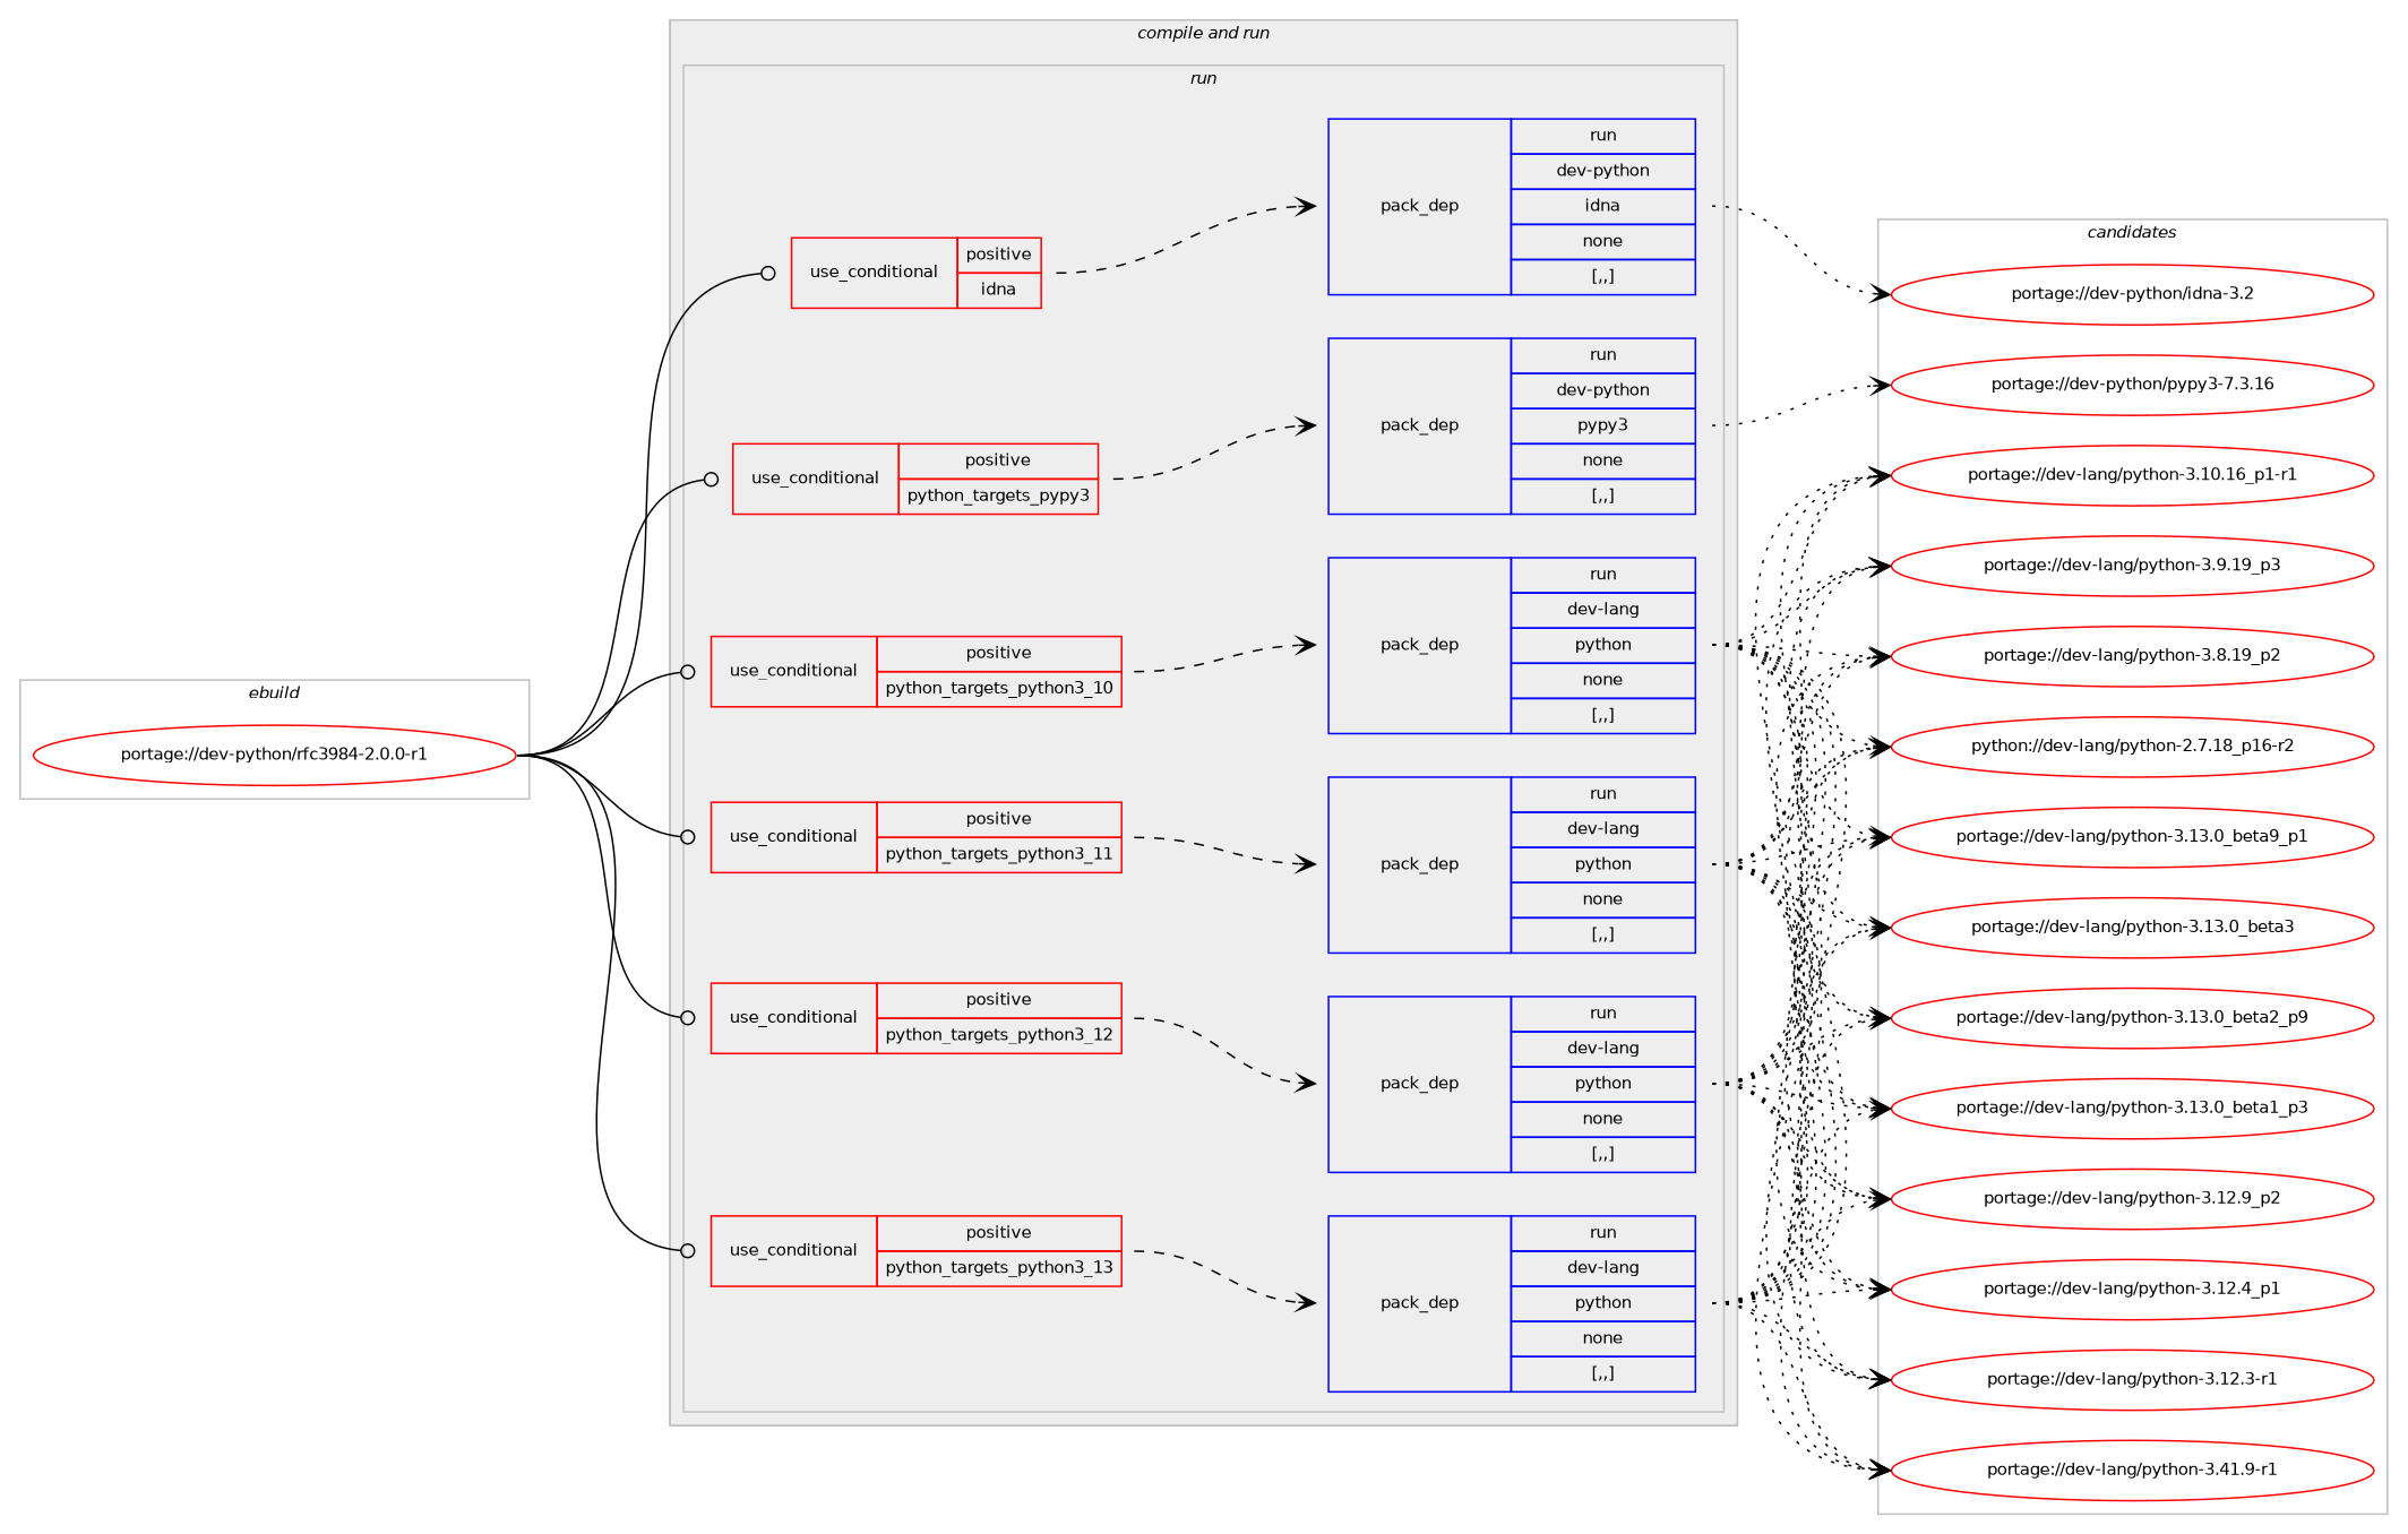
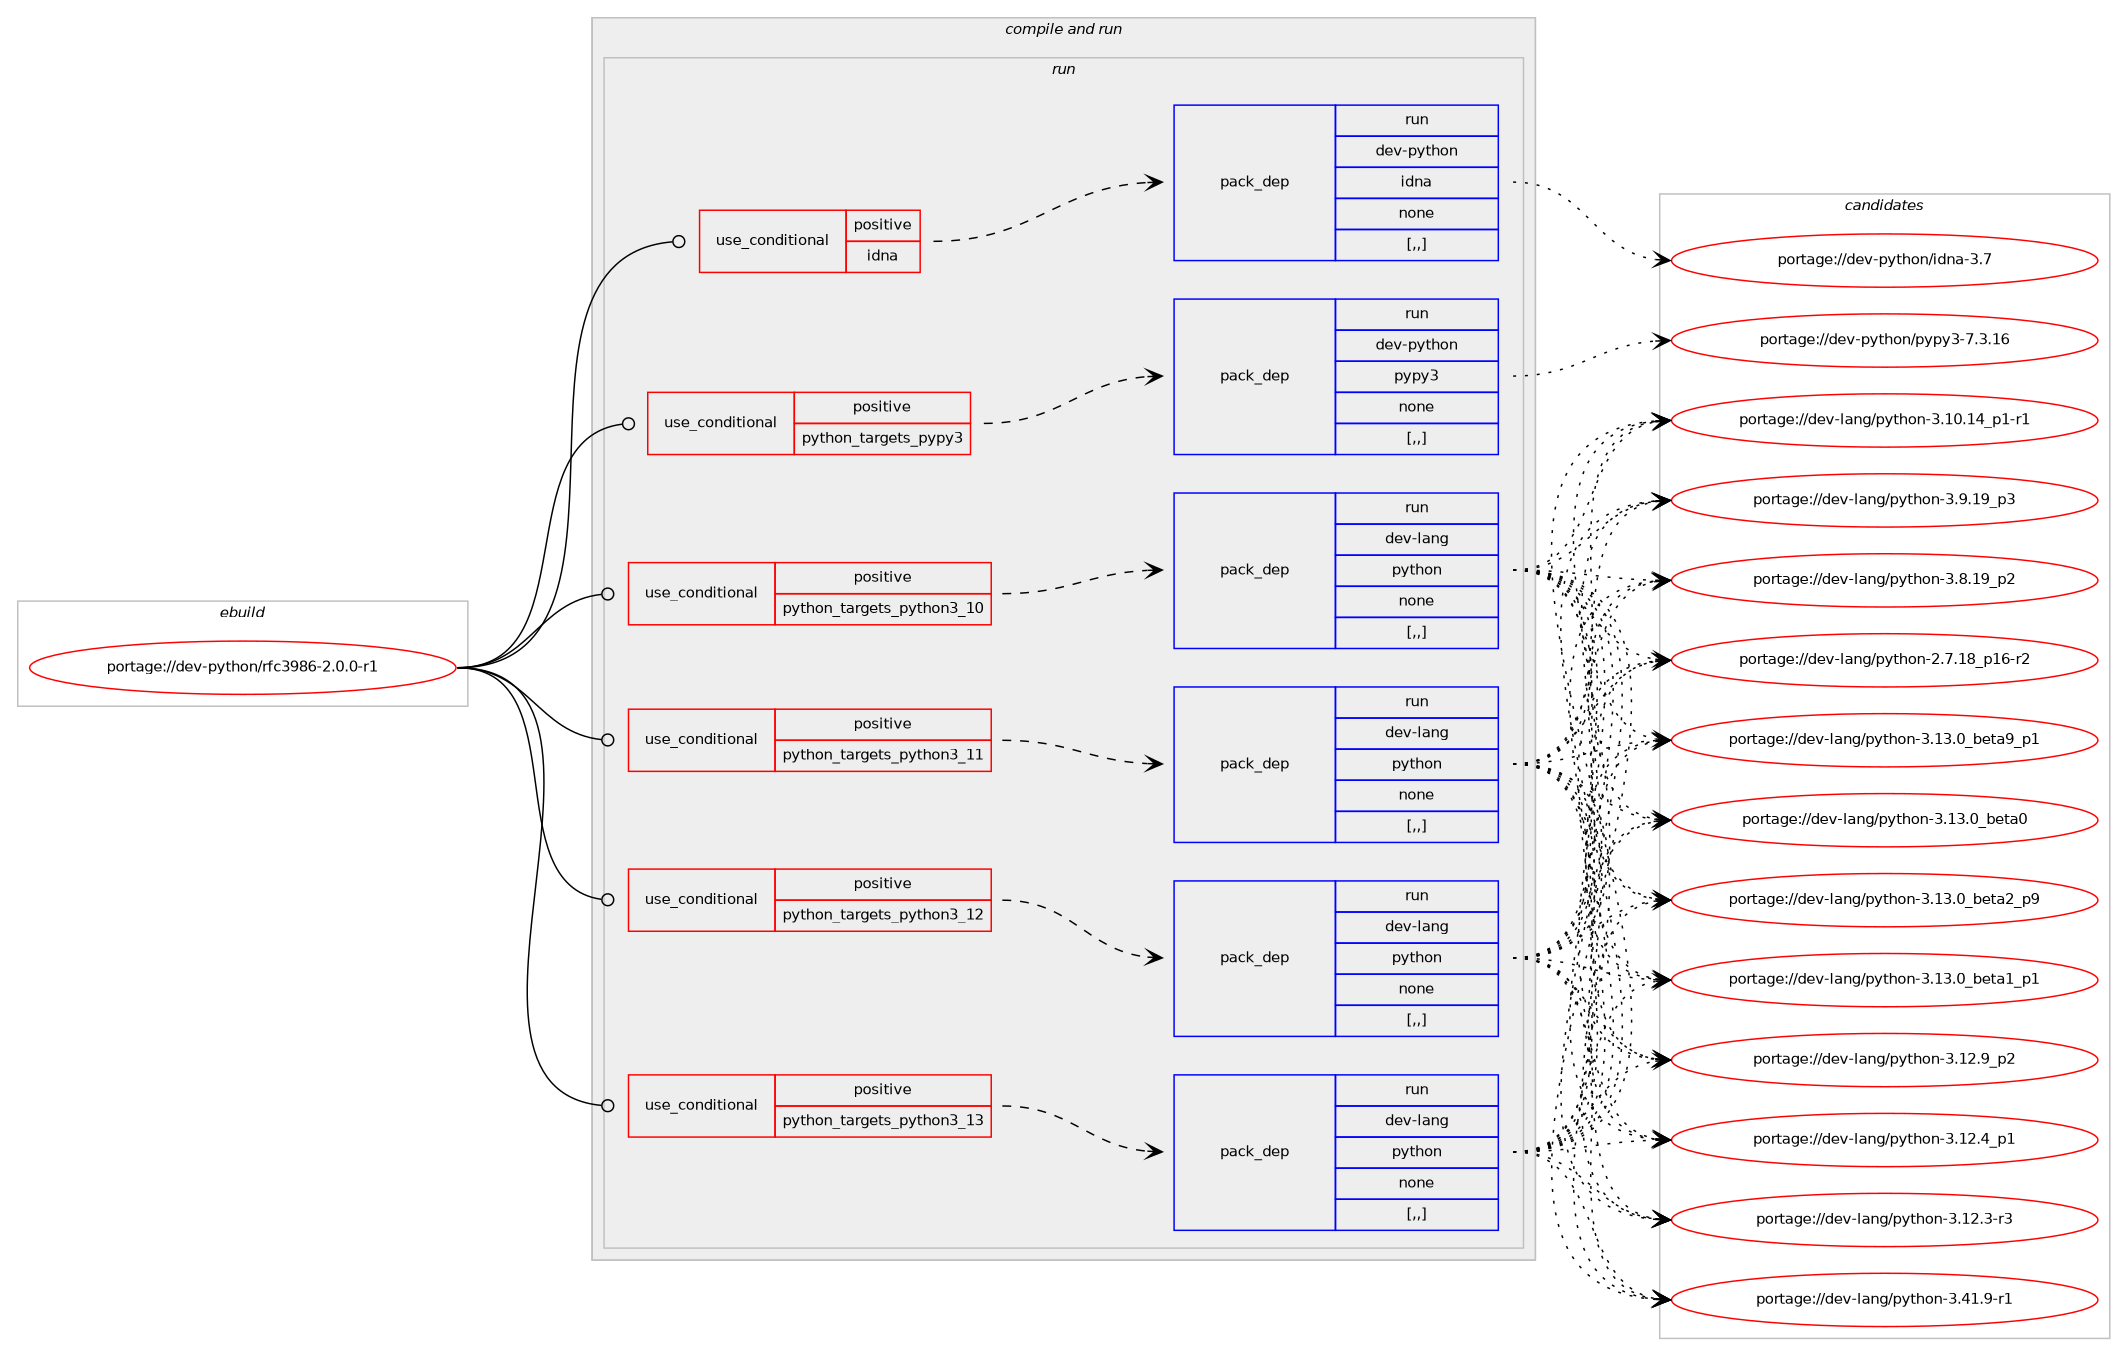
  digraph {
    compound=true
    concentrate=true
    fontname=Helvetica
    fontsize=10
    newrank=true
    rankdir=LR
    ranksep=1.5
    node [color=red fontname=Helvetica fontsize=10]
    edge [arrowhead=vee headport=w style=dotted tailport=e weight=100]
-   n1 [label="portage://dev-python/rfc3984-2.0.0-r1" width=4]
+   n1 [label="portage://dev-python/rfc3986-2.0.0-r1" width=4]
    n2 [color=blue label=<<TABLE BORDER="0" CELLBORDER="1" CELLSPACING="0" CELLPADDING="4" WIDTH="220"><TR><TD ROWSPAN="6" CELLPADDING="30">pack_dep</TD></TR><TR><TD WIDTH="110">run</TD></TR><TR><TD>dev-python</TD></TR><TR><TD>idna</TD></TR><TR><TD>none</TD></TR><TR><TD>[,,]</TD></TR></TABLE>> shape=none]
    n3 [label=<<TABLE BORDER="0" CELLBORDER="1" CELLSPACING="0" CELLPADDING="4"><TR><TD ROWSPAN="3" CELLPADDING="10">use_conditional</TD></TR><TR><TD>positive</TD></TR><TR><TD>idna</TD></TR></TABLE>> shape=none]
    n4 [color=blue label=<<TABLE BORDER="0" CELLBORDER="1" CELLSPACING="0" CELLPADDING="4" WIDTH="220"><TR><TD ROWSPAN="6" CELLPADDING="30">pack_dep</TD></TR><TR><TD WIDTH="110">run</TD></TR><TR><TD>dev-python</TD></TR><TR><TD>pypy3</TD></TR><TR><TD>none</TD></TR><TR><TD>[,,]</TD></TR></TABLE>> shape=none]
    n5 [label=<<TABLE BORDER="0" CELLBORDER="1" CELLSPACING="0" CELLPADDING="4"><TR><TD ROWSPAN="3" CELLPADDING="10">use_conditional</TD></TR><TR><TD>positive</TD></TR><TR><TD>python_targets_pypy3</TD></TR></TABLE>> shape=none]
    n6 [color=blue label=<<TABLE BORDER="0" CELLBORDER="1" CELLSPACING="0" CELLPADDING="4" WIDTH="220"><TR><TD ROWSPAN="6" CELLPADDING="30">pack_dep</TD></TR><TR><TD WIDTH="110">run</TD></TR><TR><TD>dev-lang</TD></TR><TR><TD>python</TD></TR><TR><TD>none</TD></TR><TR><TD>[,,]</TD></TR></TABLE>> shape=none]
    n7 [label=<<TABLE BORDER="0" CELLBORDER="1" CELLSPACING="0" CELLPADDING="4"><TR><TD ROWSPAN="3" CELLPADDING="10">use_conditional</TD></TR><TR><TD>positive</TD></TR><TR><TD>python_targets_python3_10</TD></TR></TABLE>> shape=none]
    n8 [color=blue label=<<TABLE BORDER="0" CELLBORDER="1" CELLSPACING="0" CELLPADDING="4" WIDTH="220"><TR><TD ROWSPAN="6" CELLPADDING="30">pack_dep</TD></TR><TR><TD WIDTH="110">run</TD></TR><TR><TD>dev-lang</TD></TR><TR><TD>python</TD></TR><TR><TD>none</TD></TR><TR><TD>[,,]</TD></TR></TABLE>> shape=none]
    n9 [label=<<TABLE BORDER="0" CELLBORDER="1" CELLSPACING="0" CELLPADDING="4"><TR><TD ROWSPAN="3" CELLPADDING="10">use_conditional</TD></TR><TR><TD>positive</TD></TR><TR><TD>python_targets_python3_11</TD></TR></TABLE>> shape=none]
    n10 [color=blue label=<<TABLE BORDER="0" CELLBORDER="1" CELLSPACING="0" CELLPADDING="4" WIDTH="220"><TR><TD ROWSPAN="6" CELLPADDING="30">pack_dep</TD></TR><TR><TD WIDTH="110">run</TD></TR><TR><TD>dev-lang</TD></TR><TR><TD>python</TD></TR><TR><TD>none</TD></TR><TR><TD>[,,]</TD></TR></TABLE>> shape=none]
    n11 [label=<<TABLE BORDER="0" CELLBORDER="1" CELLSPACING="0" CELLPADDING="4"><TR><TD ROWSPAN="3" CELLPADDING="10">use_conditional</TD></TR><TR><TD>positive</TD></TR><TR><TD>python_targets_python3_12</TD></TR></TABLE>> shape=none]
    n12 [color=blue label=<<TABLE BORDER="0" CELLBORDER="1" CELLSPACING="0" CELLPADDING="4" WIDTH="220"><TR><TD ROWSPAN="6" CELLPADDING="30">pack_dep</TD></TR><TR><TD WIDTH="110">run</TD></TR><TR><TD>dev-lang</TD></TR><TR><TD>python</TD></TR><TR><TD>none</TD></TR><TR><TD>[,,]</TD></TR></TABLE>> shape=none]
    n13 [label=<<TABLE BORDER="0" CELLBORDER="1" CELLSPACING="0" CELLPADDING="4"><TR><TD ROWSPAN="3" CELLPADDING="10">use_conditional</TD></TR><TR><TD>positive</TD></TR><TR><TD>python_targets_python3_13</TD></TR></TABLE>> shape=none]
-   n14 [label="portage://dev-python/idna-3.2" width=4]
+   n14 [label="portage://dev-python/idna-3.7" width=4]
    n15 [label="portage://dev-python/pypy3-7.3.16" width=4]
    n16 [label="portage://dev-lang/python-3.13.0_beta9_p1" width=4]
-   n17 [label="portage://dev-lang/python-3.13.0_beta3" width=4]
+   n17 [label="portage://dev-lang/python-3.13.0_beta0" width=4]
    n18 [label="portage://dev-lang/python-3.13.0_beta2_p9" width=4]
-   n19 [label="portage://dev-lang/python-3.13.0_beta1_p3" width=4]
+   n19 [label="portage://dev-lang/python-3.13.0_beta1_p1" width=4]
    n20 [label="portage://dev-lang/python-3.12.9_p2" width=4]
    n21 [label="portage://dev-lang/python-3.12.4_p1" width=4]
-   n22 [label="portage://dev-lang/python-3.12.3-r1" width=4]
+   n22 [label="portage://dev-lang/python-3.12.3-r3" width=4]
    n23 [label="portage://dev-lang/python-3.41.9-r1" width=4]
-   n24 [label="portage://dev-lang/python-3.10.16_p1-r1" width=4]
+   n24 [label="portage://dev-lang/python-3.10.14_p1-r1" width=4]
    n25 [label="portage://dev-lang/python-3.9.19_p3" width=4]
    n26 [label="portage://dev-lang/python-3.8.19_p2" width=4]
-   n27 [label="python://dev-lang/python-2.7.18_p16-r2" width=4]
+   n27 [label="portage://dev-lang/python-2.7.18_p16-r2" width=4]
    subgraph cluster_1 {
      color=gray
      label=<<i>ebuild</i>>
      n1
    }
    subgraph cluster_2 {
      color=gray
      label=<<i>dependencies</i>>
      subgraph cluster_3 {
        color=gray
        fillcolor="#eeeeee"
        label=<<i>compile</i>>
        style=filled
      }
      subgraph cluster_4 {
        color=gray
        fillcolor="#eeeeee"
        label=<<i>compile and run</i>>
        style=filled
      }
      subgraph cluster_5 {
        color=gray
        fillcolor="#eeeeee"
        label=<<i>run</i>>
        style=filled
        subgraph sub_6 {
          color=gray
          fillcolor="#eeeeee"
          label=<<i>run</i>>
          style=filled
          n3
          subgraph sub_7 {
            color=gray
            fillcolor="#eeeeee"
            label=<<i>run</i>>
            style=filled
            n2
          }
        }
        subgraph sub_8 {
          color=gray
          fillcolor="#eeeeee"
          label=<<i>run</i>>
          style=filled
          n5
          subgraph sub_9 {
            color=gray
            fillcolor="#eeeeee"
            label=<<i>run</i>>
            style=filled
            n4
          }
        }
        subgraph sub_10 {
          color=gray
          fillcolor="#eeeeee"
          label=<<i>run</i>>
          style=filled
          n7
          subgraph sub_11 {
            color=gray
            fillcolor="#eeeeee"
            label=<<i>run</i>>
            style=filled
            n6
          }
        }
        subgraph sub_12 {
          color=gray
          fillcolor="#eeeeee"
          label=<<i>run</i>>
          style=filled
          n9
          subgraph sub_13 {
            color=gray
            fillcolor="#eeeeee"
            label=<<i>run</i>>
            style=filled
            n8
          }
        }
        subgraph sub_14 {
          color=gray
          fillcolor="#eeeeee"
          label=<<i>run</i>>
          style=filled
          n11
          subgraph sub_15 {
            color=gray
            fillcolor="#eeeeee"
            label=<<i>run</i>>
            style=filled
            n10
          }
        }
        subgraph sub_16 {
          color=gray
          fillcolor="#eeeeee"
          label=<<i>run</i>>
          style=filled
          n13
          subgraph sub_17 {
            color=gray
            fillcolor="#eeeeee"
            label=<<i>run</i>>
            style=filled
            n12
          }
        }
      }
    }
    subgraph cluster_18 {
      color=gray
      label=<<i>candidates</i>>
      rank=same
      subgraph sub_19 {
        color=black
        label=<<i>candidates</i>>
        nodesep=1
        rank=same
        n14
      }
      subgraph sub_20 {
        color=black
        label=<<i>candidates</i>>
        nodesep=1
        rank=same
        n15
      }
      subgraph sub_21 {
        color=black
        label=<<i>candidates</i>>
        nodesep=1
        rank=same
        n16
        n17
        n18
        n19
        n20
        n21
        n22
        n23
        n24
        n25
        n26
        n27
      }
      subgraph sub_22 {
        color=black
        label=<<i>candidates</i>>
        nodesep=1
        rank=same
        n16
        n17
        n18
        n19
        n20
        n21
        n22
        n23
        n24
        n25
        n26
        n27
      }
      subgraph sub_23 {
        color=black
        label=<<i>candidates</i>>
        nodesep=1
        rank=same
        n16
        n17
        n18
        n19
        n20
        n21
        n22
        n23
        n24
        n25
        n26
        n27
      }
      subgraph sub_24 {
        color=black
        label=<<i>candidates</i>>
        nodesep=1
        rank=same
        n16
        n17
        n18
        n19
        n20
        n21
        n22
        n23
        n24
        n25
        n26
        n27
      }
    }
    n1 -> n3 [arrowhead=odot style=solid weight=20]
    n1 -> n5 [arrowhead=odot style=solid weight=20]
    n1 -> n7 [arrowhead=odot style=solid weight=20]
    n1 -> n9 [arrowhead=odot style=solid weight=20]
    n1 -> n11 [arrowhead=odot style=solid weight=20]
    n1 -> n13 [arrowhead=odot style=solid weight=20]
    n2 -> n14
    n3 -> n2 [style=dashed weight=20]
    n4 -> n15
    n5 -> n4 [style=dashed weight=20]
    n6 -> n16
    n6 -> n17
    n6 -> n18
    n6 -> n19
    n6 -> n20
    n6 -> n21
    n6 -> n22
    n6 -> n23
    n6 -> n24
    n6 -> n25
    n6 -> n26
    n6 -> n27
    n7 -> n6 [style=dashed weight=20]
    n8 -> n16
    n8 -> n17
    n8 -> n18
    n8 -> n19
    n8 -> n20
    n8 -> n21
    n8 -> n22
    n8 -> n23
    n8 -> n24
    n8 -> n25
    n8 -> n26
    n8 -> n27
    n9 -> n8 [style=dashed weight=20]
    n10 -> n16
    n10 -> n17
    n10 -> n18
    n10 -> n19
    n10 -> n20
    n10 -> n21
    n10 -> n22
    n10 -> n23
    n10 -> n24
    n10 -> n25
    n10 -> n26
    n10 -> n27
    n11 -> n10 [style=dashed weight=20]
    n12 -> n16
    n12 -> n17
    n12 -> n18
    n12 -> n19
    n12 -> n20
    n12 -> n21
    n12 -> n22
    n12 -> n23
    n12 -> n24
    n12 -> n25
    n12 -> n26
    n12 -> n27
    n13 -> n12 [style=dashed weight=20]
  }
